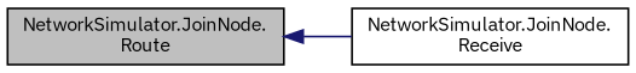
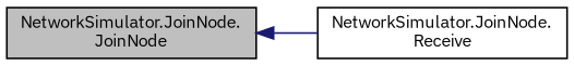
  digraph {
    rankdir=LR
    fontname="IBM Plex Sans"
    node [color=black fontname="IBM Plex Sans" fontsize=10 shape=record style=filled]
-   n1 [fillcolor=grey75 fontcolor=black height=0.2 label="NetworkSimulator.JoinNode.\lRoute" width=0.4]
+   n1 [fillcolor=grey75 fontcolor=black height=0.2 label="NetworkSimulator.JoinNode.\lJoinNode" width=0.4]
    n2 [fillcolor=white height=0.2 label="NetworkSimulator.JoinNode.\lReceive" width=0.4]
    n1 -> n2 [color=midnightblue dir=back fontname="IBM Plex Sans" fontsize=10 labelfontname=Helvetica labelfontsize=10 style=solid]
  }
